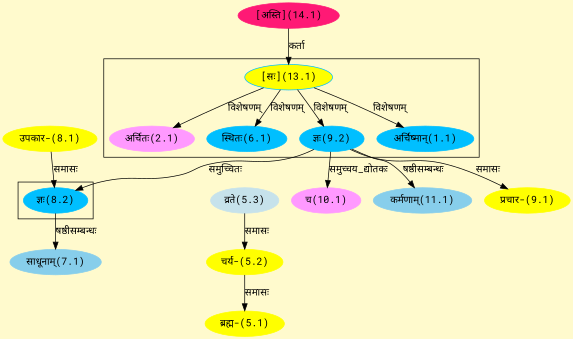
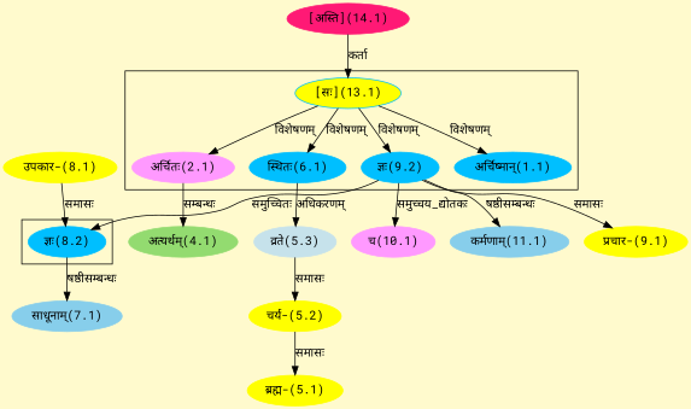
  digraph {
    bgcolor=lemonchiffon1
    compound=true
    fontname="Roboto Mono"
    rankdir=BT
    node [color="#00BFFF" fontname="Roboto Mono" style=filled]
    edge [dir=back fontname="Roboto Mono"]
    n1 [label="अर्चिष्मान्(1.1)"]
    n2 [fillcolor="#FFFF00" label="[सः](13.1)"]
    n3 [color="#FF99FF" label="अर्चितः(2.1)"]
    n4 [label="स्थितः(6.1)"]
    n5 [label="ज्ञः(9.2)"]
    n6 [label="ज्ञः(8.2)"]
    n7 [color="#FF1975" label="[अस्ति](14.1)"]
    n8 [color="#FFFF00" label="उपकार-(8.1)"]
+   n9 [color="#93DB70" label="अत्यर्थम्(4.1)"]
    n10 [color="#FFFF00" label="ब्रह्म-(5.1)"]
    n11 [color="#FFFF00" label="चर्य-(5.2)"]
    n12 [color="#C6E2EB" label="व्रते(5.3)"]
    n13 [color="#87CEEB" label="साधूनाम्(7.1)"]
    n14 [color="#FFFF00" label="प्रचार-(9.1)"]
    n15 [color="#FF99FF" label="च(10.1)"]
    n16 [color="#87CEEB" label="कर्मणाम्(11.1)"]
    subgraph cluster_1 {
      n1
      n2
      n3
      n4
      n5
    }
    subgraph cluster_2 {
      n6
    }
    n1 -> n2 [label="विशेषणम्"]
    n2 -> n7 [label="कर्ता"]
    n3 -> n2 [label="विशेषणम्"]
    n4 -> n2 [label="विशेषणम्"]
    n5 -> n2 [label="विशेषणम्"]
    n6 -> n5 [label="समुच्चितः"]
    n6 -> n8 [label="समासः"]
+   n9 -> n3 [label="सम्बन्धः"]
    n10 -> n11 [label="समासः"]
    n11 -> n12 [label="समासः"]
+   n12 -> n4 [label="अधिकरणम्"]
    n13 -> n6 [label="षष्ठीसम्बन्धः"]
    n14 -> n5 [label="समासः"]
    n15 -> n5 [label="समुच्चय_द्योतकः"]
    n16 -> n5 [label="षष्ठीसम्बन्धः"]
  }
